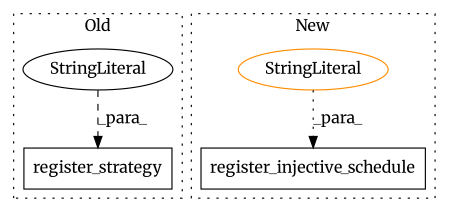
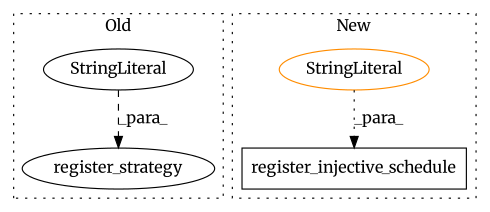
  digraph {
    fontname=Merriweather
    node [a=32 color=black fontname=Merriweather shape=box]
    edge [fontname=Merriweather]
-   n1 [l="18,1" label=register_strategy s="16163,16285"]
+   n1 [l="18,1" label=register_strategy s="16163,16285" shape=ellipse]
    n2 [a=45 l=49 label=StringLiteral s=16181 shape=ellipse]
    n3 [l="28,1" label=register_injective_schedule s="14983,15028"]
    n4 [a=45 color=darkorange l=17 label=StringLiteral s=15011 shape=ellipse]
    subgraph cluster_1 {
      label=Old
      style=dotted
      n1
      n2
    }
    subgraph cluster_2 {
      label=New
      style=dotted
      n3
      n4
    }
    n2 -> n1 [label=_para_ style=dashed]
    n4 -> n3 [label=_para_ style=dotted]
  }
